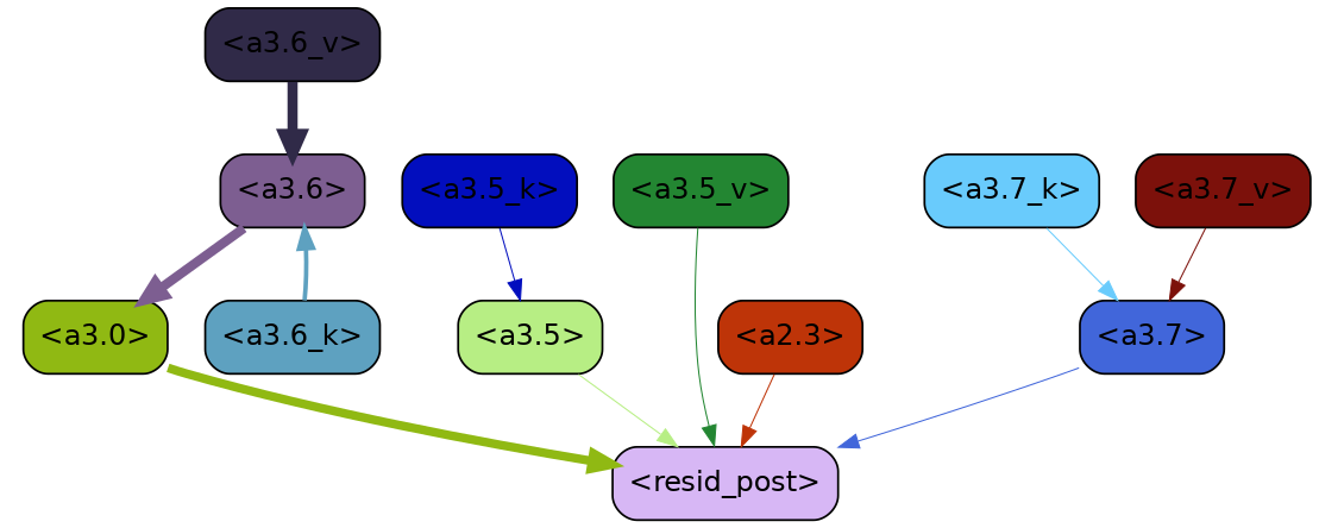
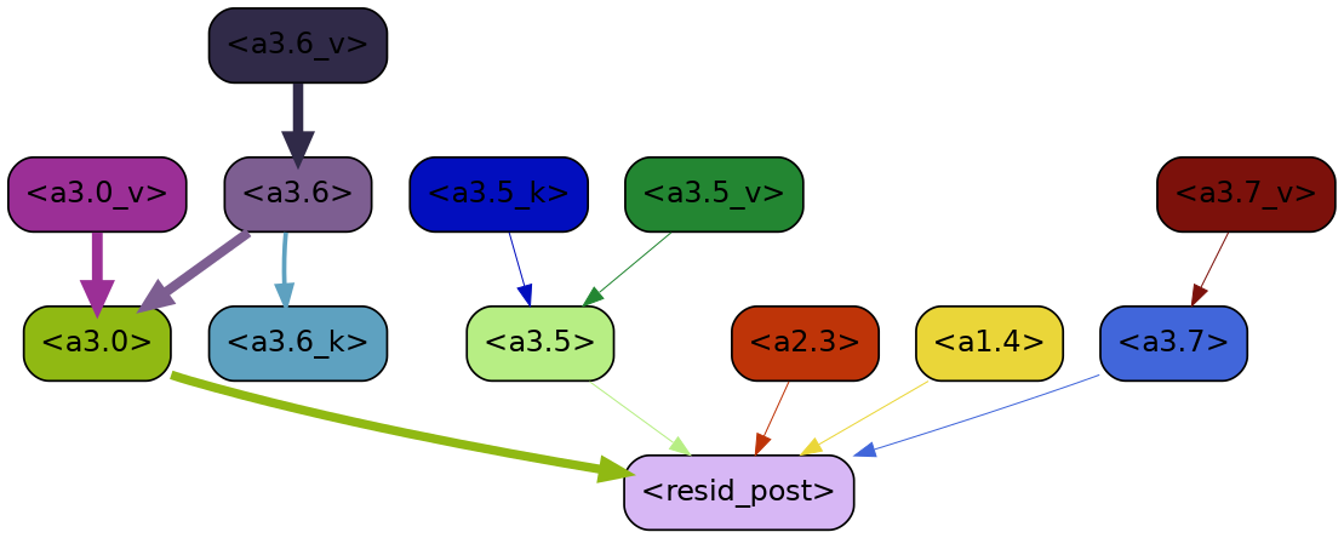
  strict digraph {
    splines=true
    node [color=black fontname=Helvetica shape=box style="filled, rounded"]
    edge [penwidth=0.6]
    "<a3.7>" [fillcolor="#4166da"]
    "<resid_post>" [fillcolor="#d7b7f5"]
    "<a3.6>" [fillcolor="#7d5e91"]
    "<a3.0>" [fillcolor="#90b913"]
    "<a3.5>" [fillcolor="#b7ee84"]
    "<a2.3>" [fillcolor="#be3408"]
-   "<a3.7_k>" [fillcolor="#69cbfc"]
+   "<a1.4>" [fillcolor="#ead639"]
    "<a3.6_k>" [fillcolor="#5ea1c0"]
    "<a3.5_k>" [fillcolor="#020ebe"]
    "<a3.7_v>" [fillcolor="#7c110b"]
    "<a3.6_v>" [fillcolor="#302a48"]
    "<a3.5_v>" [fillcolor="#238632"]
+   "<a3.0_v>" [fillcolor="#9b2f96"]
    "<a3.7>" -> "<resid_post>" [color="#4166da"]
    "<a3.6>" -> "<a3.0>" [color="#7d5e91" penwidth=4.646730065345764]
    "<a3.0>" -> "<resid_post>" [color="#90b913" penwidth=4.323132634162903]
    "<a3.5>" -> "<resid_post>" [color="#b7ee84"]
    "<a2.3>" -> "<resid_post>" [color="#be3408"]
-   "<a3.7_k>" -> "<a3.7>" [color="#69cbfc"]
-   "<a3.6_k>" -> "<a3.6>" [color="#5ea1c0" penwidth=2.174198240041733]
+   "<a1.4>" -> "<resid_post>" [color="#ead639"]
+   "<a3.6>" -> "<a3.6_k>" [color="#5ea1c0" penwidth=2.174198240041733]
    "<a3.5_k>" -> "<a3.5>" [color="#020ebe"]
    "<a3.7_v>" -> "<a3.7>" [color="#7c110b"]
    "<a3.6_v>" -> "<a3.6>" [color="#302a48" penwidth=5.002329230308533]
-   "<a3.5_v>" -> "<resid_post>" [color="#238632"]
+   "<a3.5_v>" -> "<a3.5>" [color="#238632"]
+   "<a3.0_v>" -> "<a3.0>" [color="#9b2f96" penwidth=5.188832879066467]
  }
